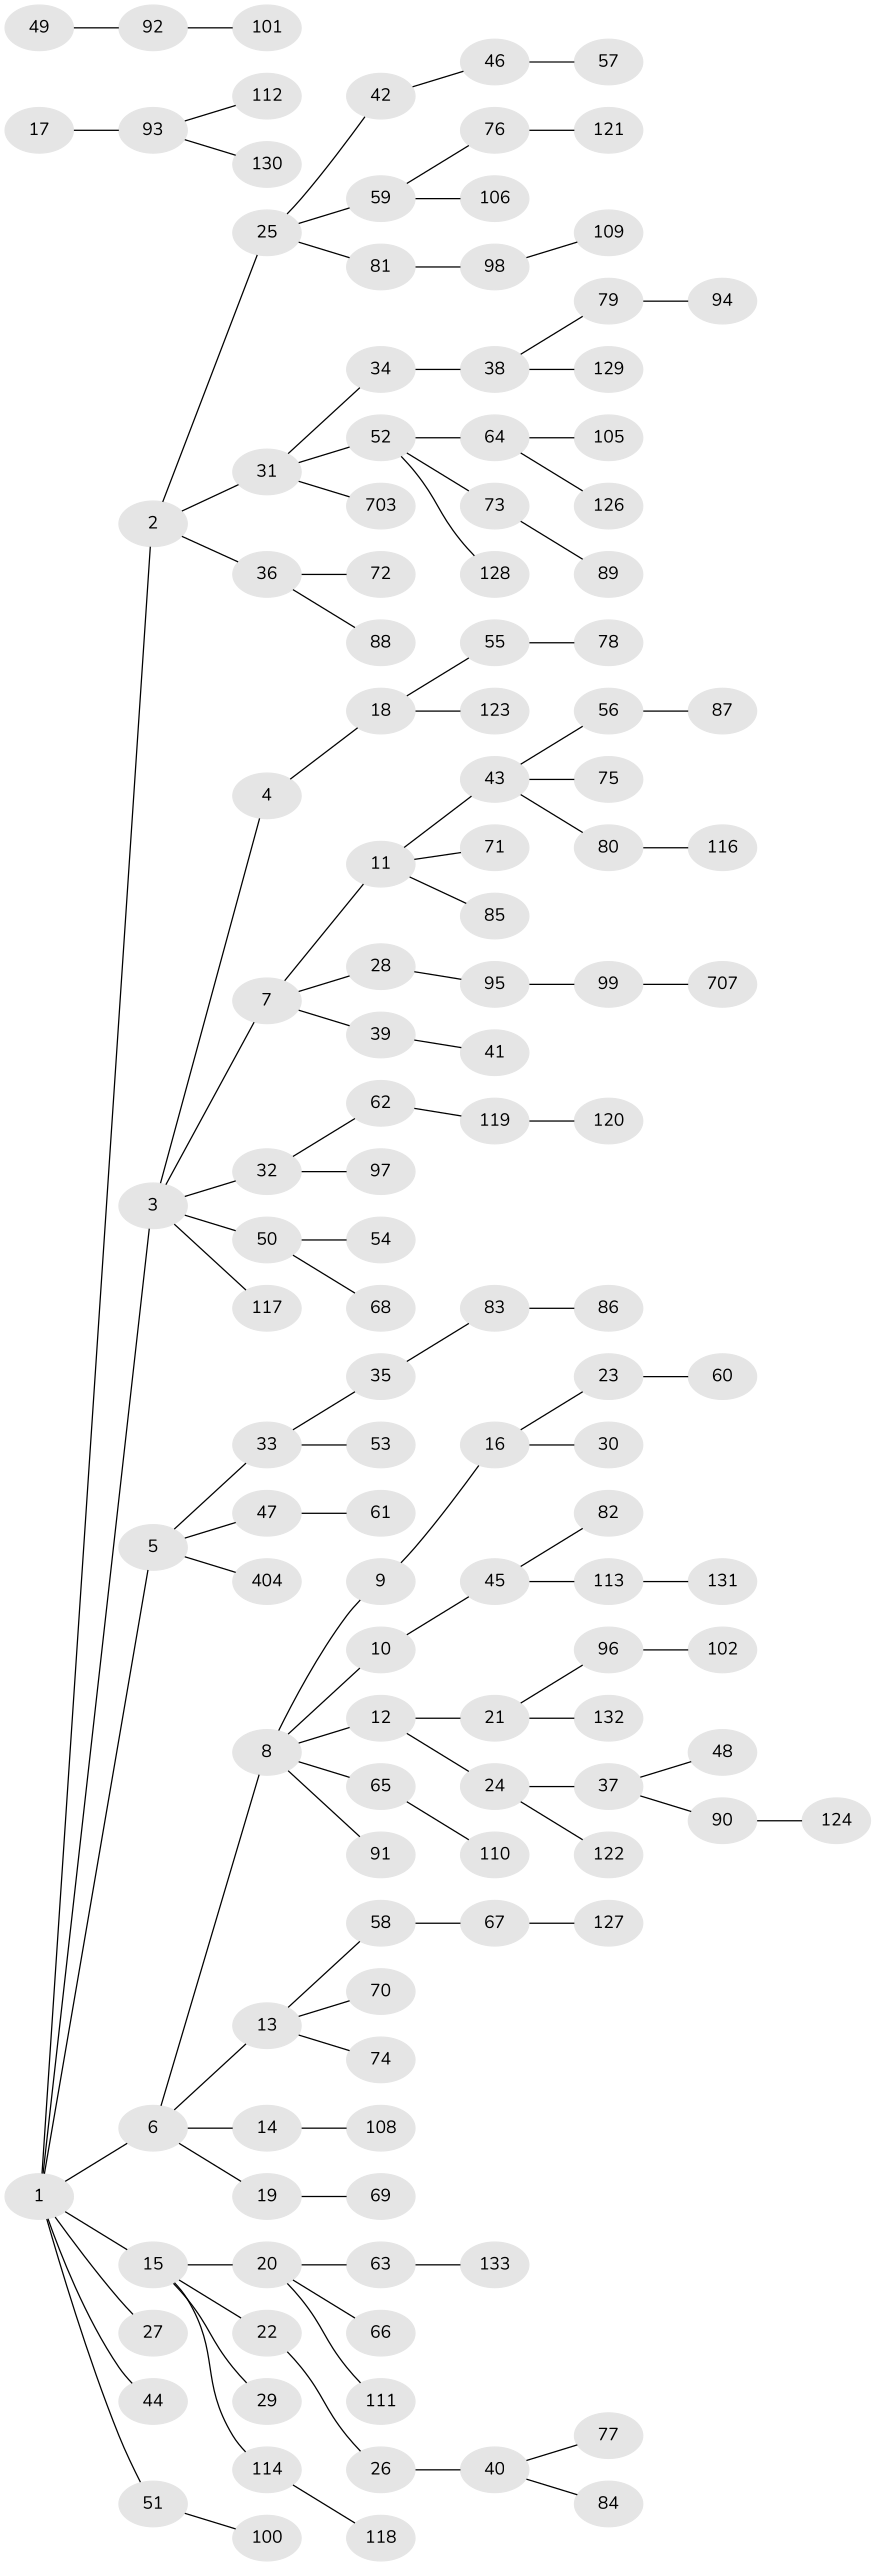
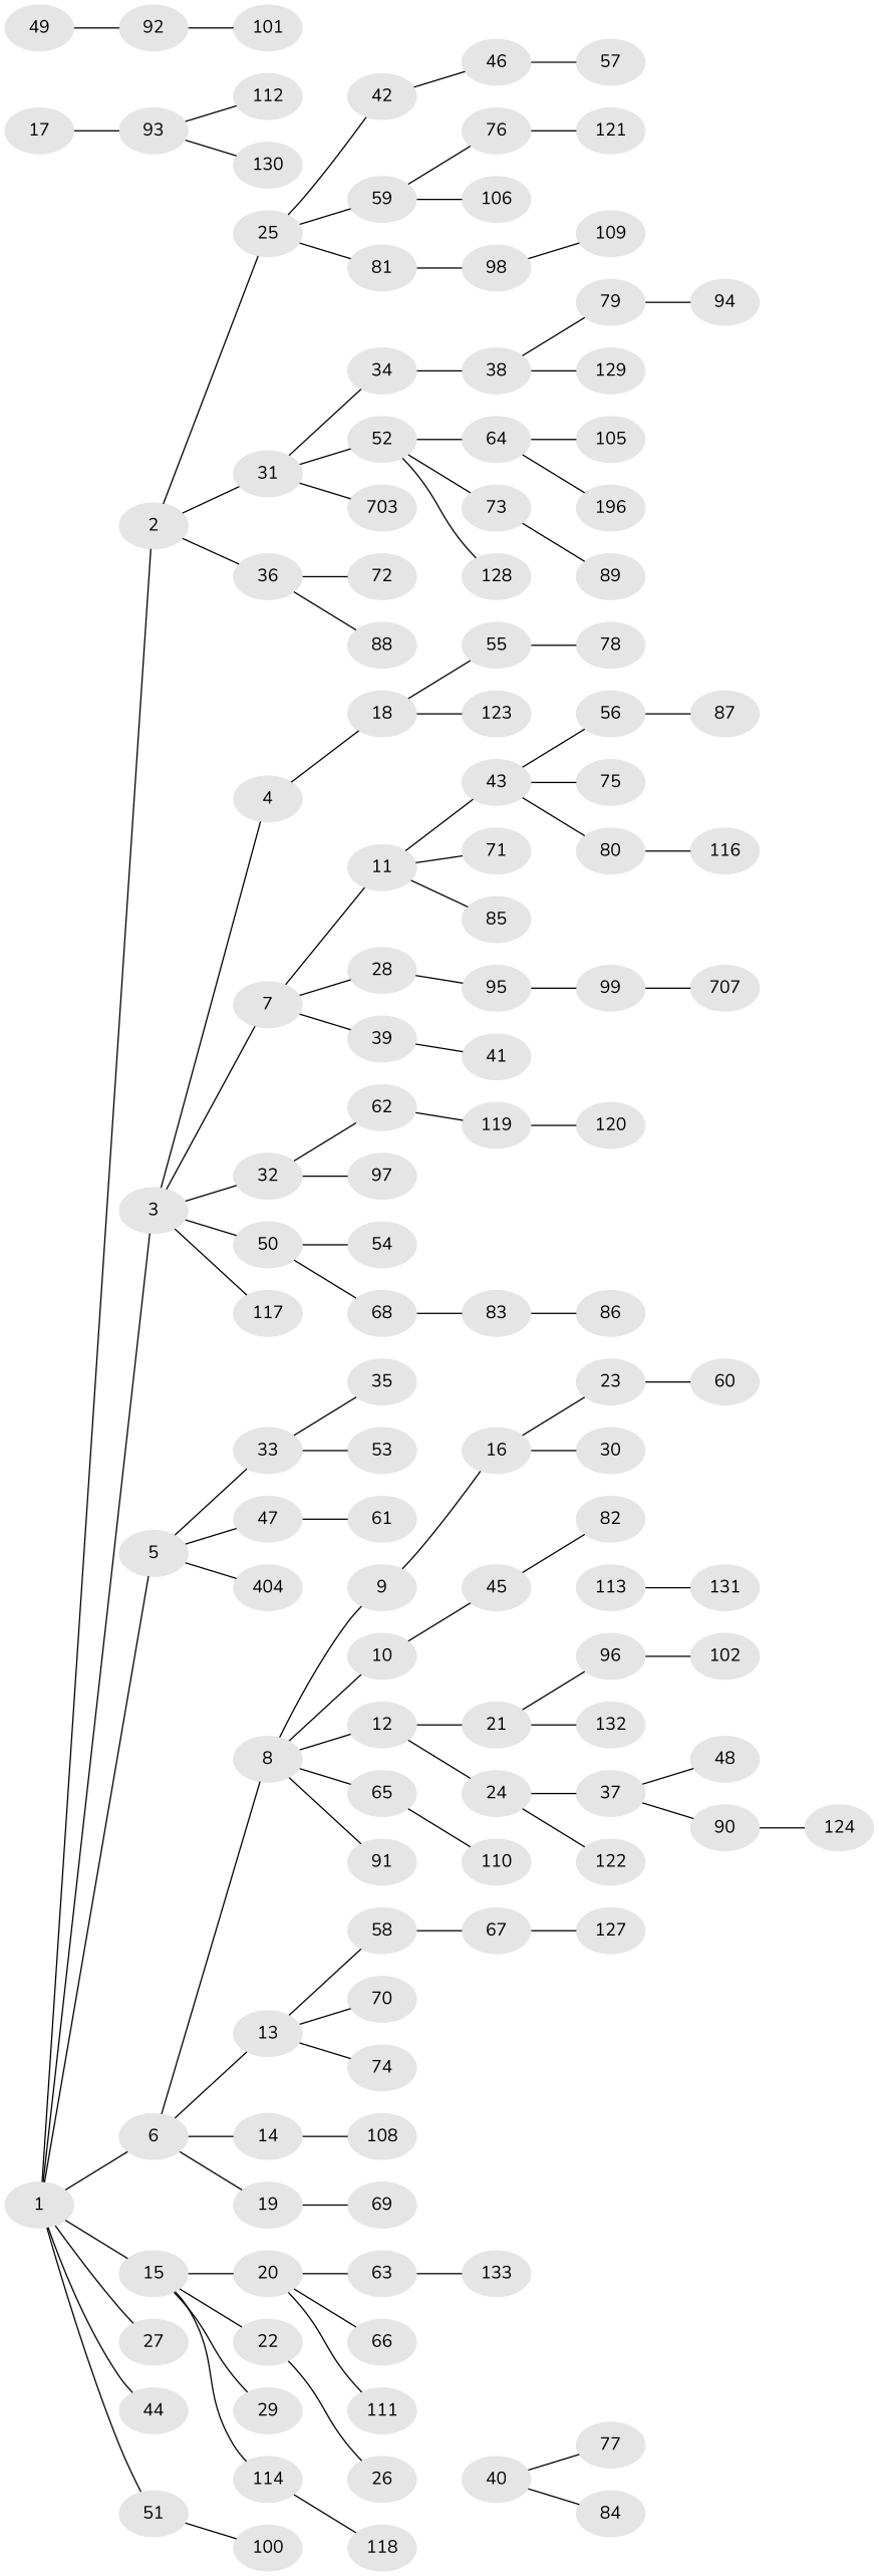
  graph {
    fontname=Nunito
    rankdir=LR
    node [color=gray90 fontname=Nunito style=filled]
    edge [fontname=Nunito]
    1
    2
    3
    5
    6
    15
    27
    44
    51
    25
    31
    36
    4
    7
    32
    50
    117
    33
    47
    n20 [label=404]
    8
    13
    14
    19
    20
    22
    29
    114
    100
    42
    59
    81
    34
    52
    n35 [label=703]
    72
    88
    18
    11
    28
    39
    62
    97
    54
    68
    55
    123
    35
    53
    61
    9
    10
    12
    65
    91
    58
    70
    74
    108
    69
    43
    71
    85
    95
    41
    16
    45
    21
    24
    110
    23
    30
    82
    113
    56
    75
    80
    17
    93
    96
    132
    37
    122
    67
    63
    66
    111
    26
    118
    60
    112
    130
    78
    133
    49
    92
    102
    40
    48
    90
    46
    76
    106
    98
    77
    84
    99
    38
    64
    73
    128
    119
    79
    129
    124
    94
    57
    87
    116
    131
    101
    83
    105
-   126
+   126 [label=196]
    89
    127
    121
    120
    86
    109
    n131 [label=707]
    1 -- 2
    1 -- 3
    1 -- 5
    1 -- 6
    1 -- 15
    1 -- 27
    1 -- 44
    1 -- 51
    2 -- 25
    2 -- 31
    2 -- 36
    3 -- 4
    3 -- 7
    3 -- 32
    3 -- 50
    3 -- 117
    5 -- 33
    5 -- 47
    5 -- n20
    6 -- 8
    6 -- 13
    6 -- 14
    6 -- 19
    15 -- 20
    15 -- 22
    15 -- 29
    15 -- 114
    51 -- 100
    25 -- 42
    25 -- 59
    25 -- 81
    31 -- 34
    31 -- 52
    31 -- n35
    36 -- 72
    36 -- 88
    4 -- 18
    7 -- 11
    7 -- 28
    7 -- 39
    32 -- 62
    32 -- 97
    50 -- 54
    50 -- 68
    33 -- 35
    33 -- 53
    47 -- 61
    8 -- 9
    8 -- 10
    8 -- 12
    8 -- 65
    8 -- 91
    13 -- 58
    13 -- 70
    13 -- 74
    14 -- 108
    19 -- 69
    20 -- 63
    20 -- 66
    20 -- 111
    22 -- 26
    114 -- 118
    42 -- 46
    59 -- 76
    59 -- 106
    81 -- 98
    34 -- 38
    52 -- 64
    52 -- 73
    52 -- 128
    18 -- 55
    18 -- 123
    11 -- 43
    11 -- 71
    11 -- 85
    28 -- 95
    39 -- 41
    62 -- 119
-   35 -- 83
+   68 -- 83
    55 -- 78
    9 -- 16
    10 -- 45
    12 -- 21
    12 -- 24
    65 -- 110
    58 -- 67
    43 -- 56
    43 -- 75
    43 -- 80
    95 -- 99
    16 -- 23
    16 -- 30
    45 -- 82
-   45 -- 113
    21 -- 96
    21 -- 132
    24 -- 37
    24 -- 122
    23 -- 60
    113 -- 131
    56 -- 87
    80 -- 116
    17 -- 93
    93 -- 112
    93 -- 130
    96 -- 102
    37 -- 48
    37 -- 90
    67 -- 127
    63 -- 133
-   26 -- 40
    49 -- 92
    92 -- 101
    40 -- 77
    40 -- 84
    90 -- 124
    46 -- 57
    76 -- 121
    98 -- 109
    99 -- n131
    38 -- 79
    38 -- 129
    64 -- 105
    64 -- 126
    73 -- 89
    119 -- 120
    79 -- 94
    83 -- 86
  }
